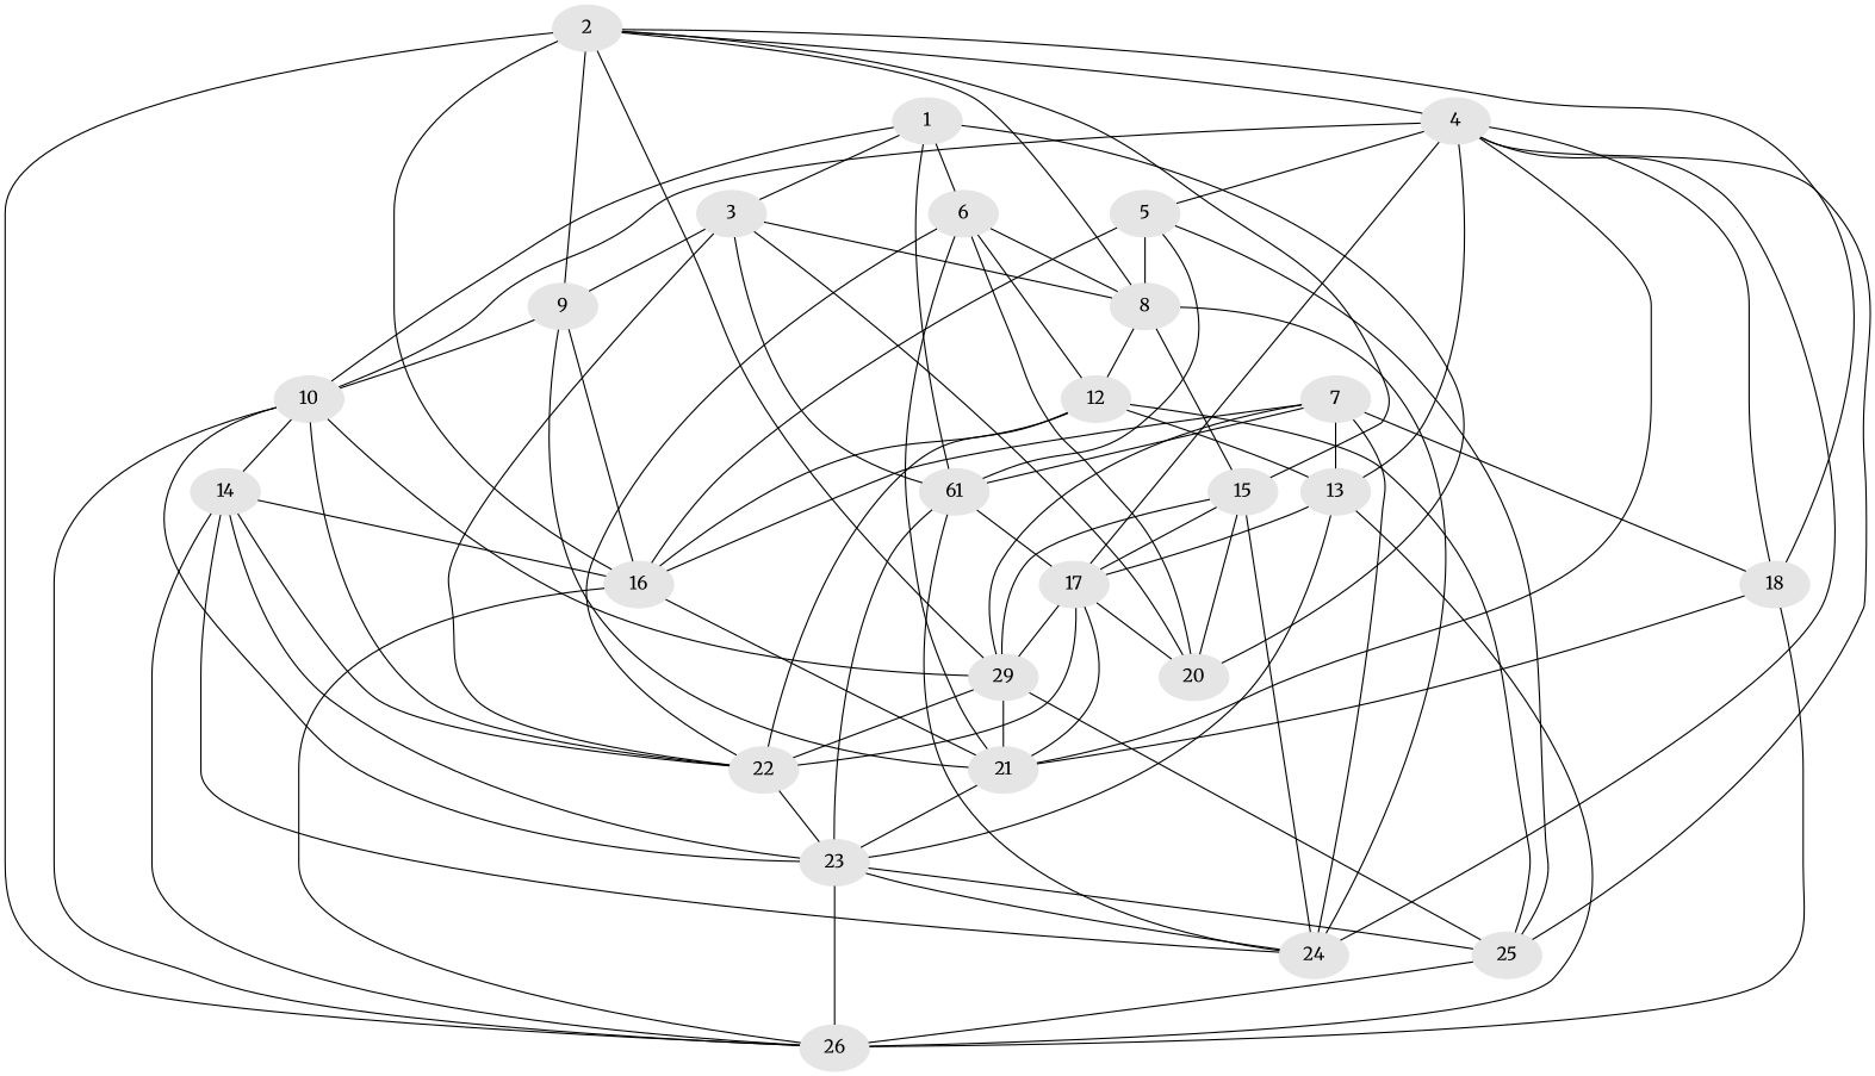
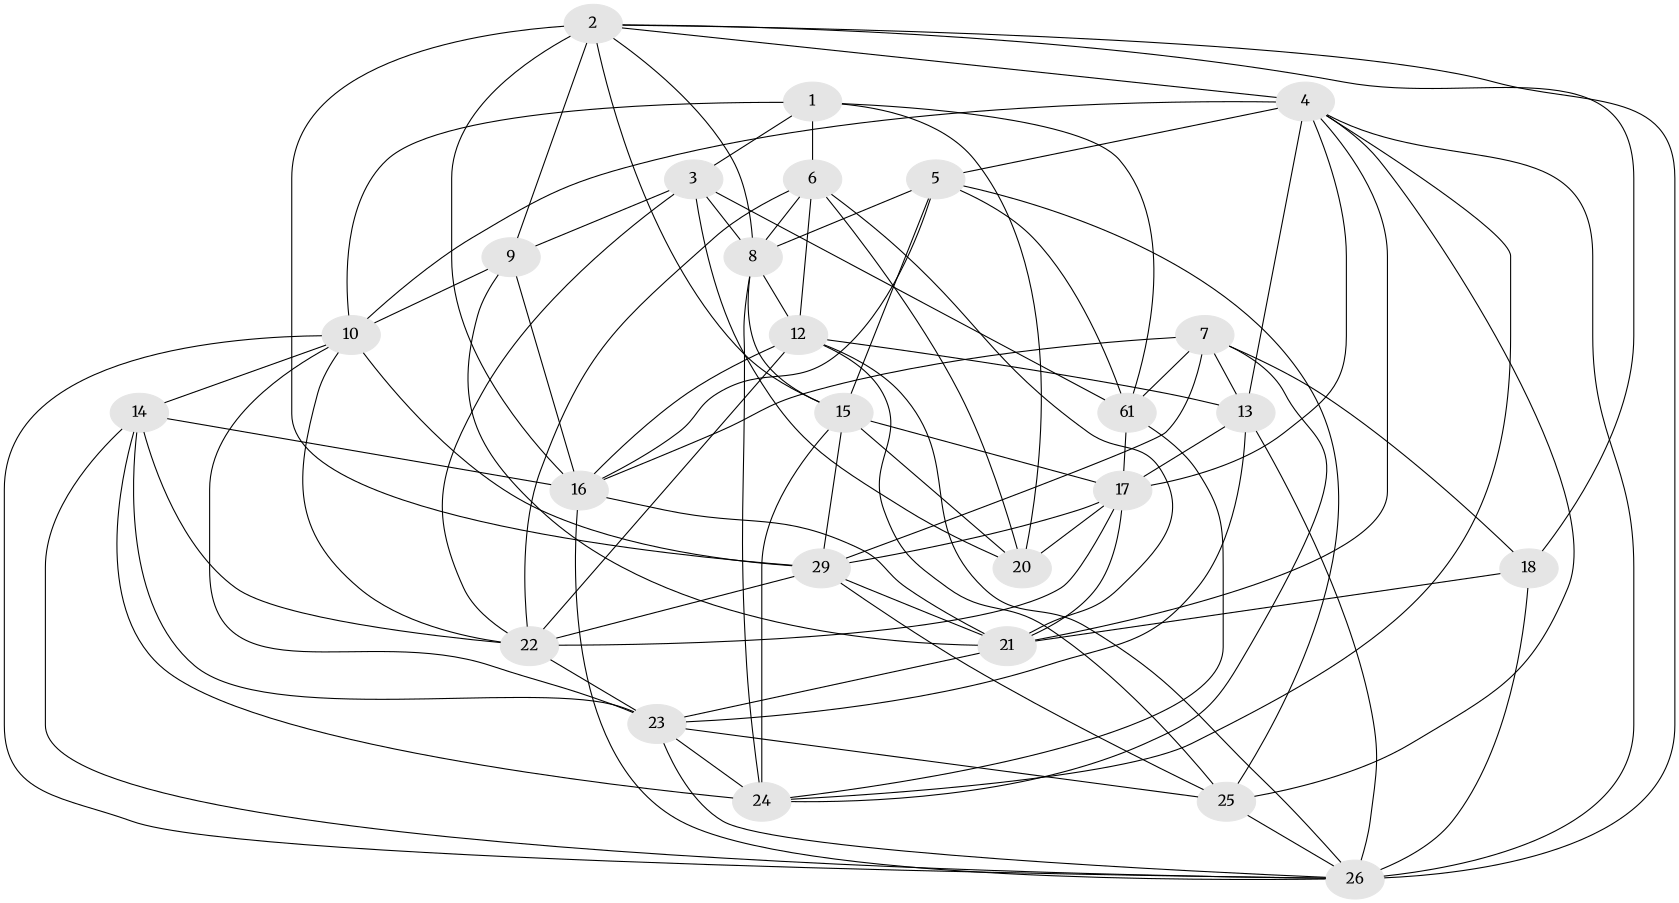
  graph {
    fontname=Merriweather
    node [color=gray90 fontname=Merriweather style=filled]
    edge [fontname=Merriweather weight=1.0]
    1
    3
    6
    10
    n5 [label=61]
    20
    8
    9
    22
    21
    12
    n12 [label=29]
    26
    23
    14
    17
    24
    2
    4
    15
    16
    18
    5
    13
    25
    7
    1 -- 3
    1 -- 6 [weight=2.0]
    1 -- 10
    1 -- n5
    1 -- 20
    3 -- n5
    3 -- 20
    3 -- 8
    3 -- 9 [weight=3.0]
    3 -- 22
    6 -- 20
    6 -- 8
    6 -- 22
    6 -- 21
    6 -- 12 [weight=2.0]
    10 -- 22
    10 -- n12
    10 -- 26
    10 -- 23
    10 -- 14
-   n5 -- 23
    n5 -- 17
    n5 -- 24
    8 -- 12 [weight=2.0]
    8 -- 24
    8 -- 15 [weight=2.0]
    9 -- 10
    9 -- 21
    9 -- 16
    22 -- 23 [weight=2.0]
    21 -- 23
    12 -- 22 [weight=2.0]
+   12 -- 26
    12 -- 16
    12 -- 13
    12 -- 25
    n12 -- 22
    n12 -- 21
    n12 -- 25
    23 -- 26
    23 -- 24
    23 -- 25
    14 -- 22
    14 -- 26
    14 -- 23
    14 -- 24
    14 -- 16
    17 -- 20
    17 -- 22
    17 -- 21
    17 -- n12
    2 -- 8
    2 -- 9 [weight=2.0]
    2 -- n12
    2 -- 26
    2 -- 4
    2 -- 15
    2 -- 16 [weight=2.0]
    2 -- 18
    4 -- 10
    4 -- 21
    4 -- 17
    4 -- 24
-   4 -- 18
+   4 -- 26
    4 -- 5
    4 -- 13 [weight=2.0]
    4 -- 25
    15 -- 20 [weight=2.0]
    15 -- n12
    15 -- 17
    15 -- 24 [weight=2.0]
    16 -- 21
    16 -- 26
    18 -- 21
    18 -- 26 [weight=2.0]
    5 -- n5
    5 -- 8 [weight=2.0]
+   5 -- 15
    5 -- 16 [weight=2.0]
    5 -- 25
    13 -- 26
    13 -- 23
    13 -- 17
    25 -- 26
    7 -- n5 [weight=2.0]
    7 -- n12
    7 -- 24
    7 -- 16
    7 -- 18
    7 -- 13
  }
